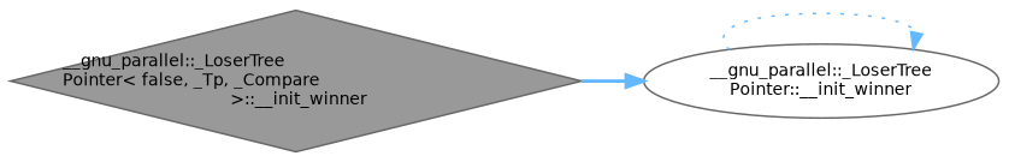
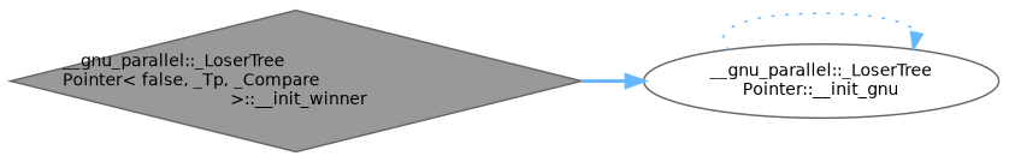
  digraph {
    rankdir=LR
    node [fontname=Helvetica fontsize=10 style=filled]
    edge [color=steelblue1 fontname=Helvetica fontsize=10 labelfontname=Helvetica labelfontsize=10]
    n1 [color=gray40 fillcolor=grey60 fontcolor=black height=0.2 label="__gnu_parallel::_LoserTree\lPointer\< false, _Tp, _Compare\l \>::__init_winner" shape=diamond width=0.4]
-   n2 [color=grey40 fillcolor=white height=0.2 label="__gnu_parallel::_LoserTree\lPointer::__init_winner" shape=ellipse width=0.4]
+   n2 [color=grey40 fillcolor=white height=0.2 label="__gnu_parallel::_LoserTree\lPointer::__init_gnu" shape=ellipse width=0.4]
    n1 -> n2 [style=bold]
    n2 -> n2 [style=dotted]
  }
